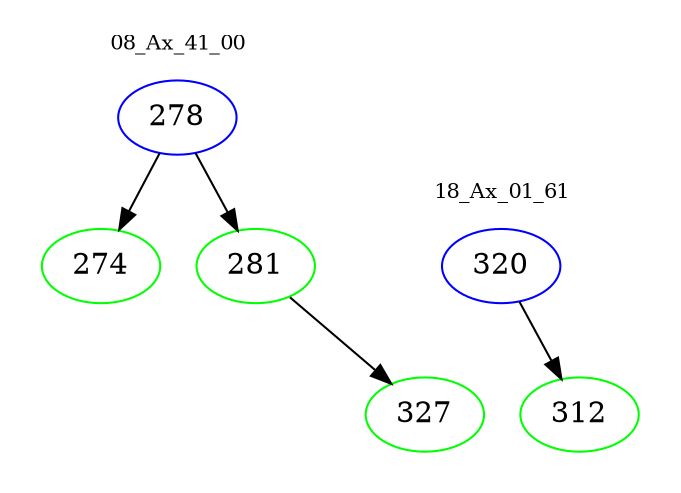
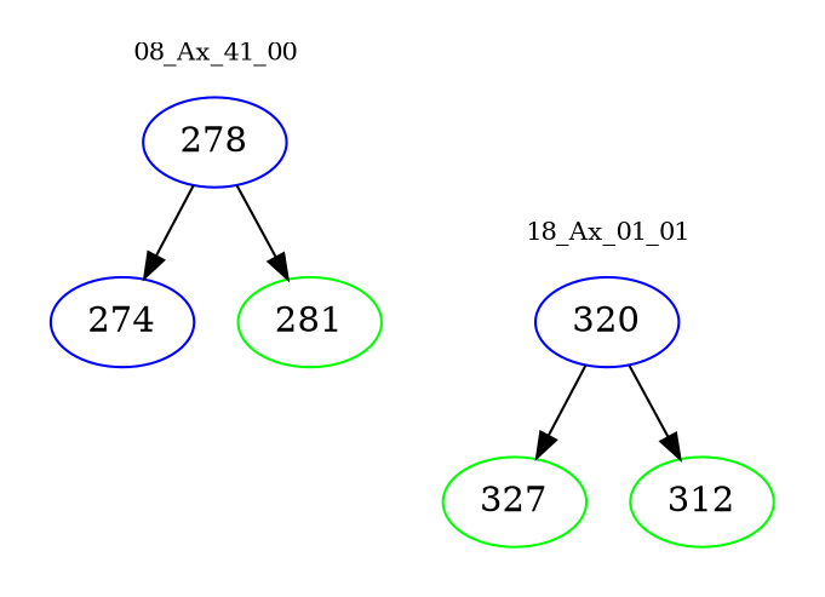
  digraph {
    node [color=green]
    edge [color=black]
    n1 [color=blue label=278]
-   n2 [label=274]
+   n2 [color=blue label=274]
    n3 [label=281]
    n4 [color=blue label=320]
    n5 [label=312]
    n6 [label=327]
    subgraph cluster_1 {
      color=white
      fontsize=10
      label="08_Ax_41_00"
      n1
      n2
      n3
    }
    subgraph cluster_2 {
      color=white
      fontsize=10
-     label="18_Ax_01_61"
+     label="18_Ax_01_01"
      n4
      n5
      n6
    }
    n1 -> n2
    n1 -> n3
    n4 -> n5
-   n3 -> n6
+   n4 -> n6
  }
